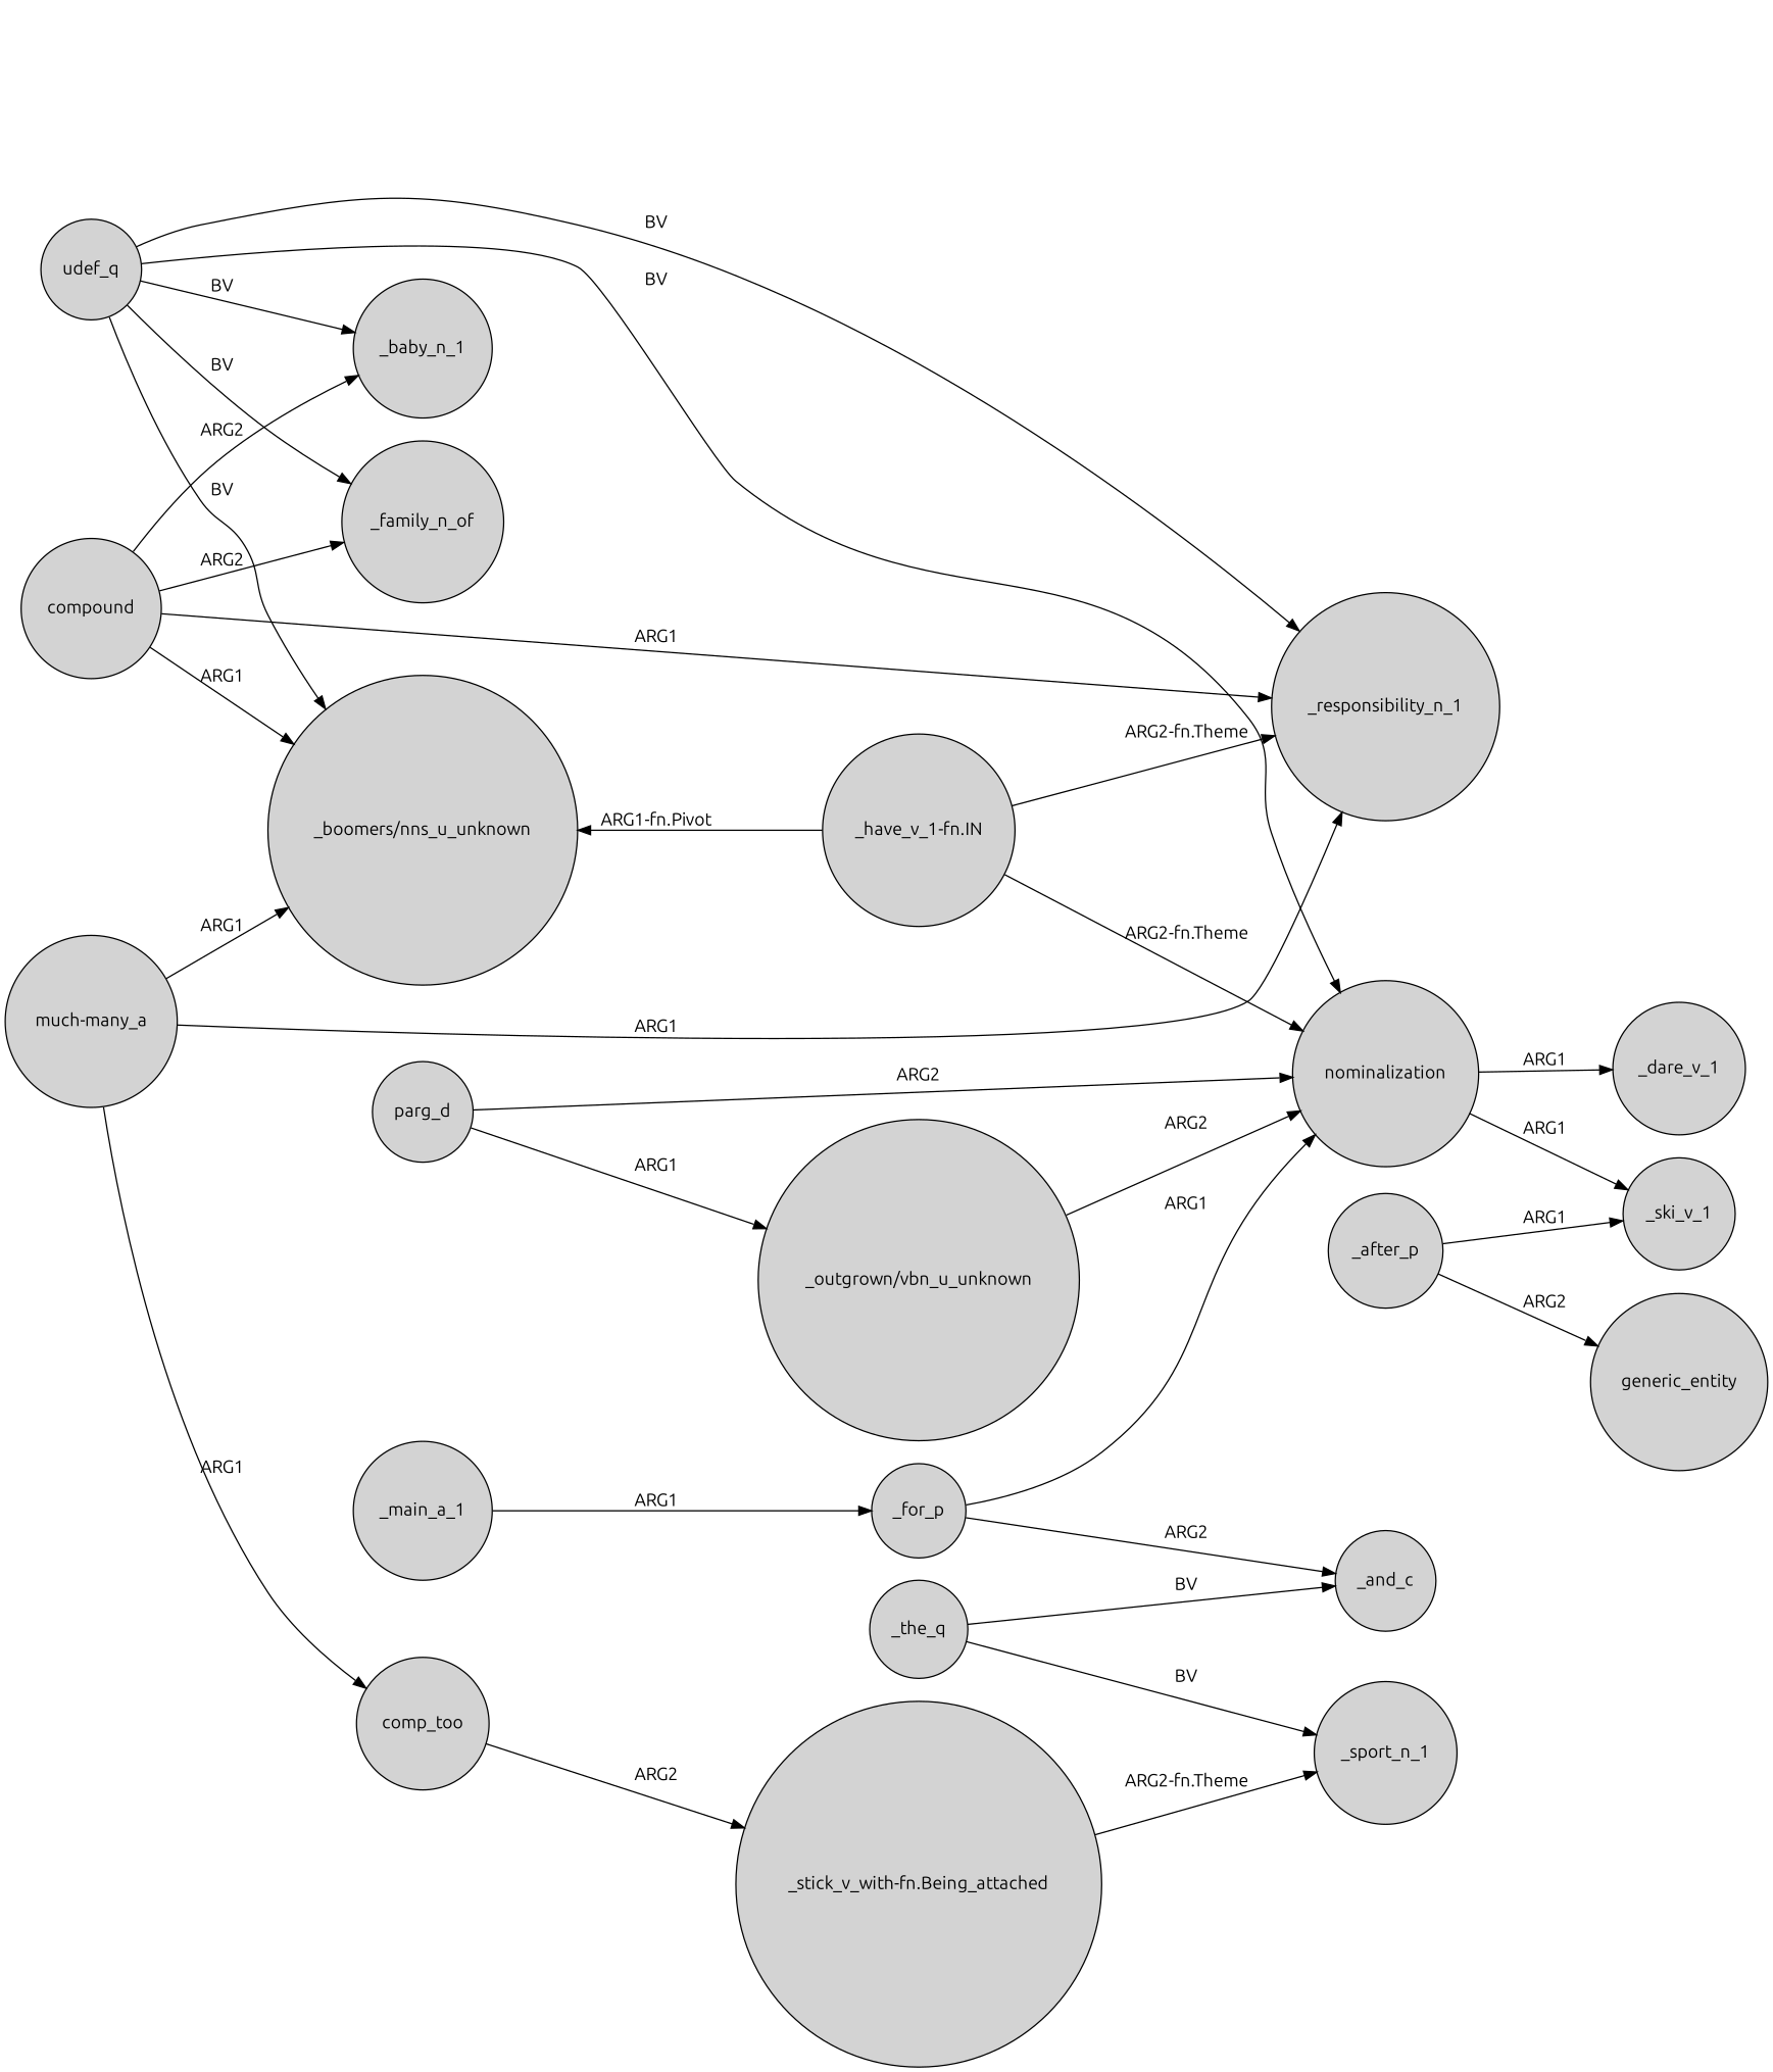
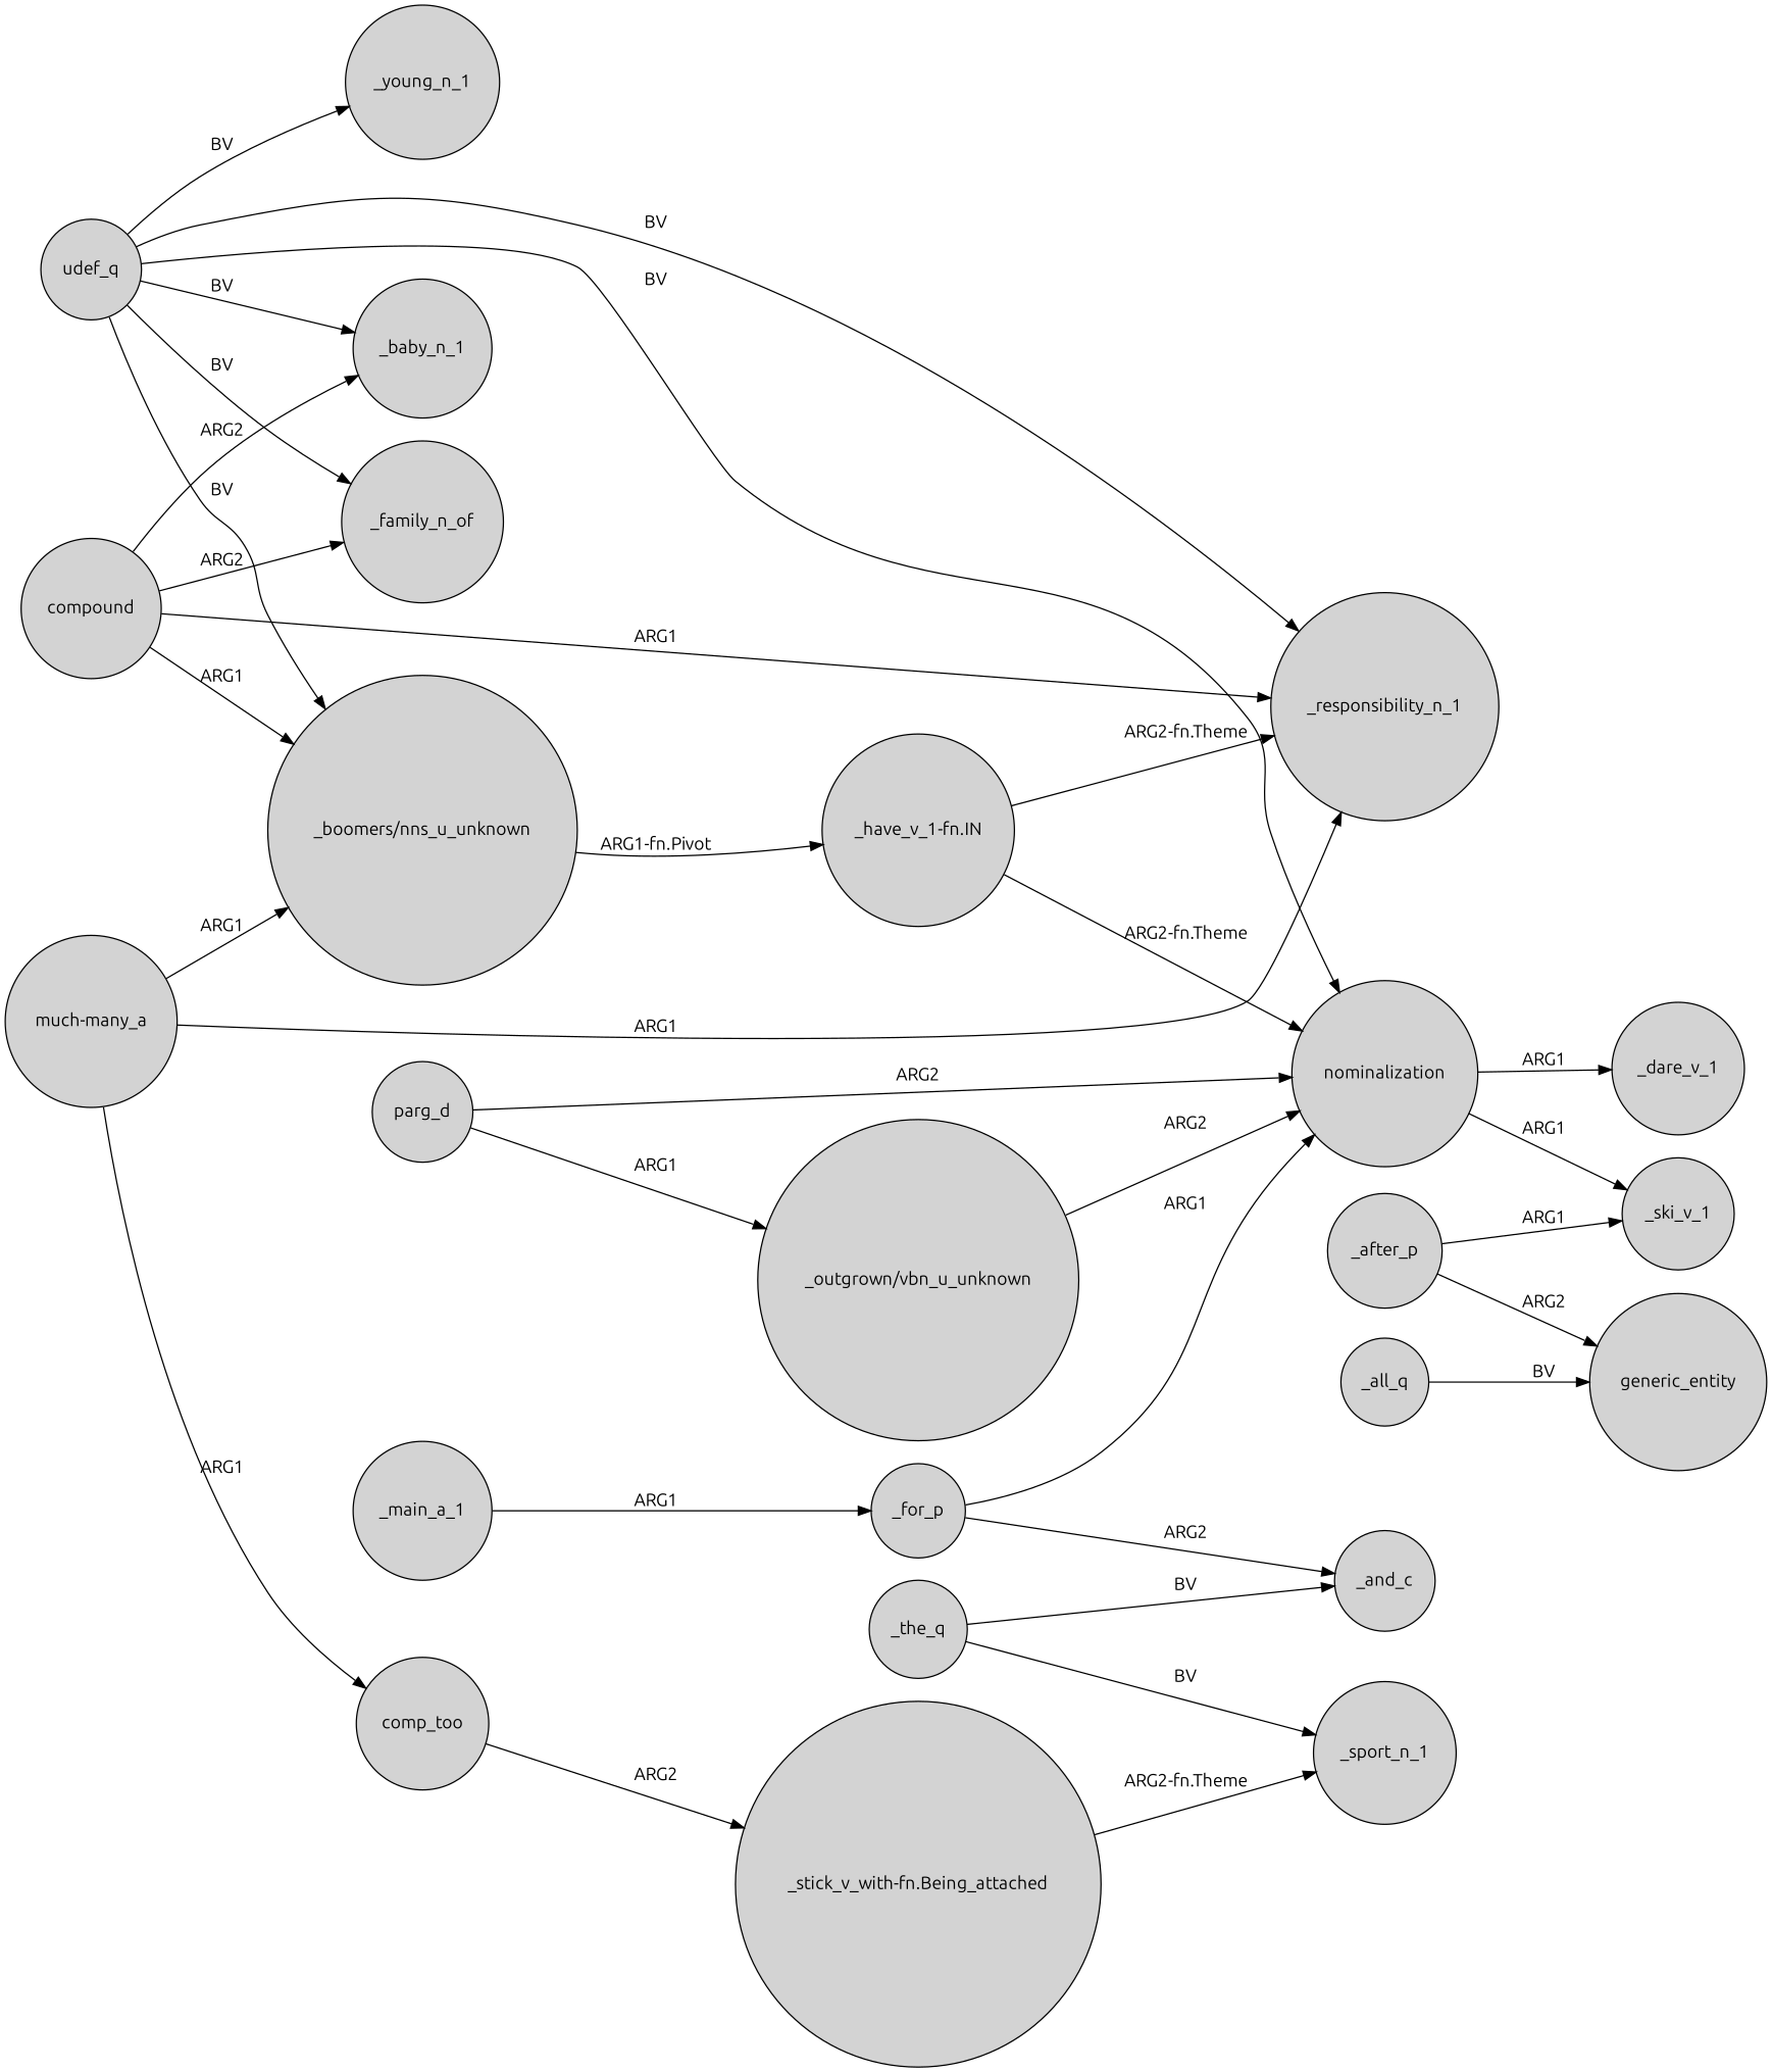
  digraph {
    fontname=Ubuntu
    rankdir=LR
    node [fontname=Ubuntu shape=circle style=filled]
    edge [fontname=Ubuntu]
    udef_q
    _responsibility_n_1
    "_boomers/nns_u_unknown"
    _baby_n_1
    nominalization
    _family_n_of
+   _young_n_1
    _dare_v_1
    _ski_v_1
    _the_q
    _and_c
    _sport_n_1
    parg_d
    "_outgrown/vbn_u_unknown"
    compound
    "_stick_v_with-fn.Being_attached"
    "_have_v_1-fn.IN"
    comp_too
    "much-many_a"
    _for_p
+   _all_q
    generic_entity
    _main_a_1
    _after_p
    udef_q -> _responsibility_n_1 [label=BV]
    udef_q -> "_boomers/nns_u_unknown" [label=BV]
    udef_q -> _baby_n_1 [label=BV]
    udef_q -> nominalization [label=BV]
    udef_q -> _family_n_of [label=BV]
+   udef_q -> _young_n_1 [label=BV]
    nominalization -> _dare_v_1 [label=ARG1]
    nominalization -> _ski_v_1 [label=ARG1]
    _the_q -> _and_c [label=BV]
    _the_q -> _sport_n_1 [label=BV]
    parg_d -> nominalization [label=ARG2]
    parg_d -> "_outgrown/vbn_u_unknown" [label=ARG1]
    "_outgrown/vbn_u_unknown" -> nominalization [label=ARG2]
    compound -> _responsibility_n_1 [label=ARG1]
    compound -> "_boomers/nns_u_unknown" [label=ARG1]
    compound -> _baby_n_1 [label=ARG2]
    compound -> _family_n_of [label=ARG2]
    "_stick_v_with-fn.Being_attached" -> _sport_n_1 [label="ARG2-fn.Theme"]
    "_have_v_1-fn.IN" -> _responsibility_n_1 [label="ARG2-fn.Theme"]
-   "_have_v_1-fn.IN" -> "_boomers/nns_u_unknown" [label="ARG1-fn.Pivot"]
+   "_boomers/nns_u_unknown" -> "_have_v_1-fn.IN" [label="ARG1-fn.Pivot"]
    "_have_v_1-fn.IN" -> nominalization [label="ARG2-fn.Theme"]
    comp_too -> "_stick_v_with-fn.Being_attached" [label=ARG2]
    "much-many_a" -> _responsibility_n_1 [label=ARG1]
    "much-many_a" -> "_boomers/nns_u_unknown" [label=ARG1]
    "much-many_a" -> comp_too [label=ARG1]
    _for_p -> nominalization [label=ARG1]
    _for_p -> _and_c [label=ARG2]
+   _all_q -> generic_entity [label=BV]
    _main_a_1 -> _for_p [label=ARG1]
    _after_p -> _ski_v_1 [label=ARG1]
    _after_p -> generic_entity [label=ARG2]
  }
